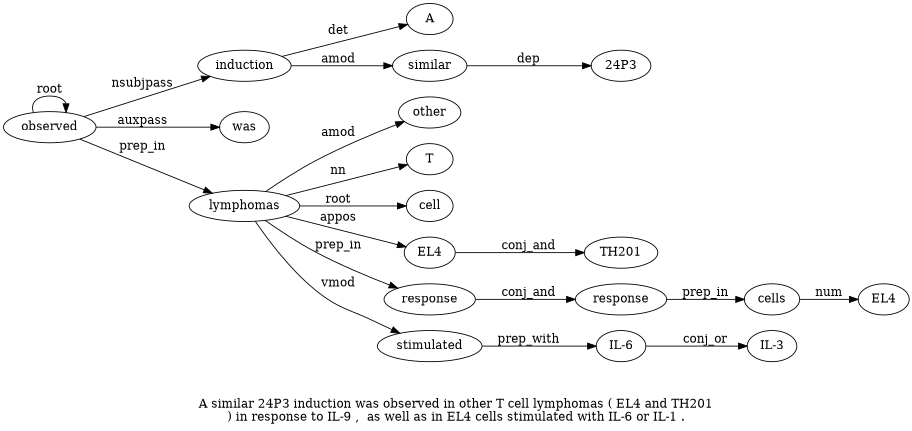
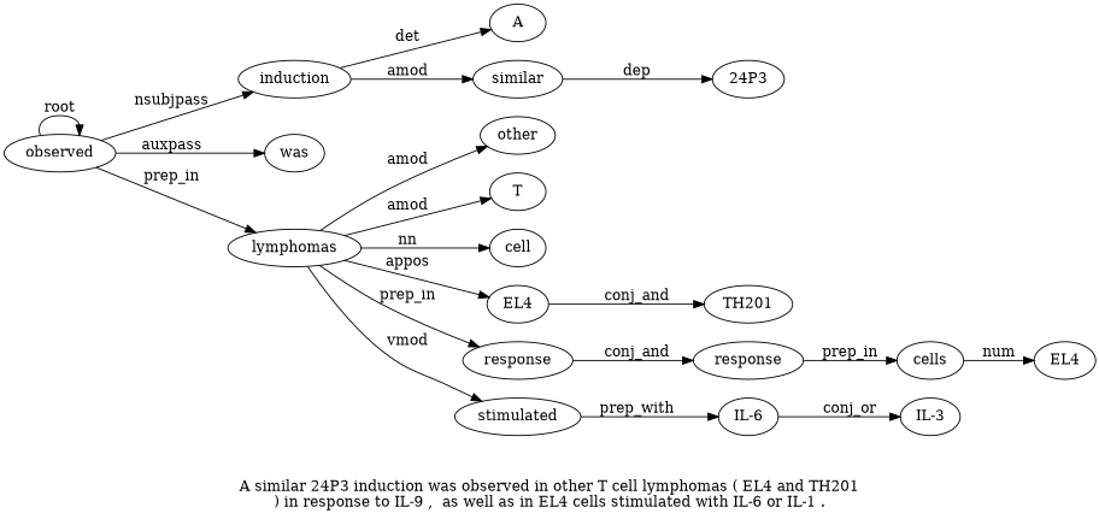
  digraph {
    label="A similar 24P3 induction was observed in other T cell lymphomas ( EL4 and TH201\n) in response to IL-9 ,  as well as in EL4 cells stimulated with IL-6 or IL-1 ."
    rankdir=LR
    node [fillcolor=white style=filled]
    n1 [label=induction]
    n2 [label=A]
    n3 [label=similar]
    n4 [label="24P3"]
    n5 [label=observed]
    n6 [label=was]
    n7 [label=lymphomas]
    n8 [label=other]
    n9 [label=T]
    n10 [label=cell]
    n11 [label=EL4]
    n12 [label=response]
    n13 [label=stimulated]
    n14 [label=TH201]
    n15 [label=response]
    n16 [label="IL-6"]
    n17 [label=cells]
    n18 [label=EL4]
    n19 [label="IL-3"]
    n1 -> n2 [label=det]
    n1 -> n3 [label=amod]
    n3 -> n4 [label=dep]
    n5 -> n1 [label=nsubjpass]
    n5 -> n5 [label=root]
    n5 -> n6 [label=auxpass]
    n5 -> n7 [label=prep_in]
    n7 -> n8 [label=amod]
-   n7 -> n9 [label=nn]
-   n7 -> n10 [label=root]
+   n7 -> n9 [label=amod]
+   n7 -> n10 [label=nn]
    n7 -> n11 [label=appos]
    n7 -> n12 [label=prep_in]
    n7 -> n13 [label=vmod]
    n11 -> n14 [label=conj_and]
    n12 -> n15 [label=conj_and]
    n13 -> n16 [label=prep_with]
    n15 -> n17 [label=prep_in]
    n16 -> n19 [label=conj_or]
    n17 -> n18 [label=num]
  }
